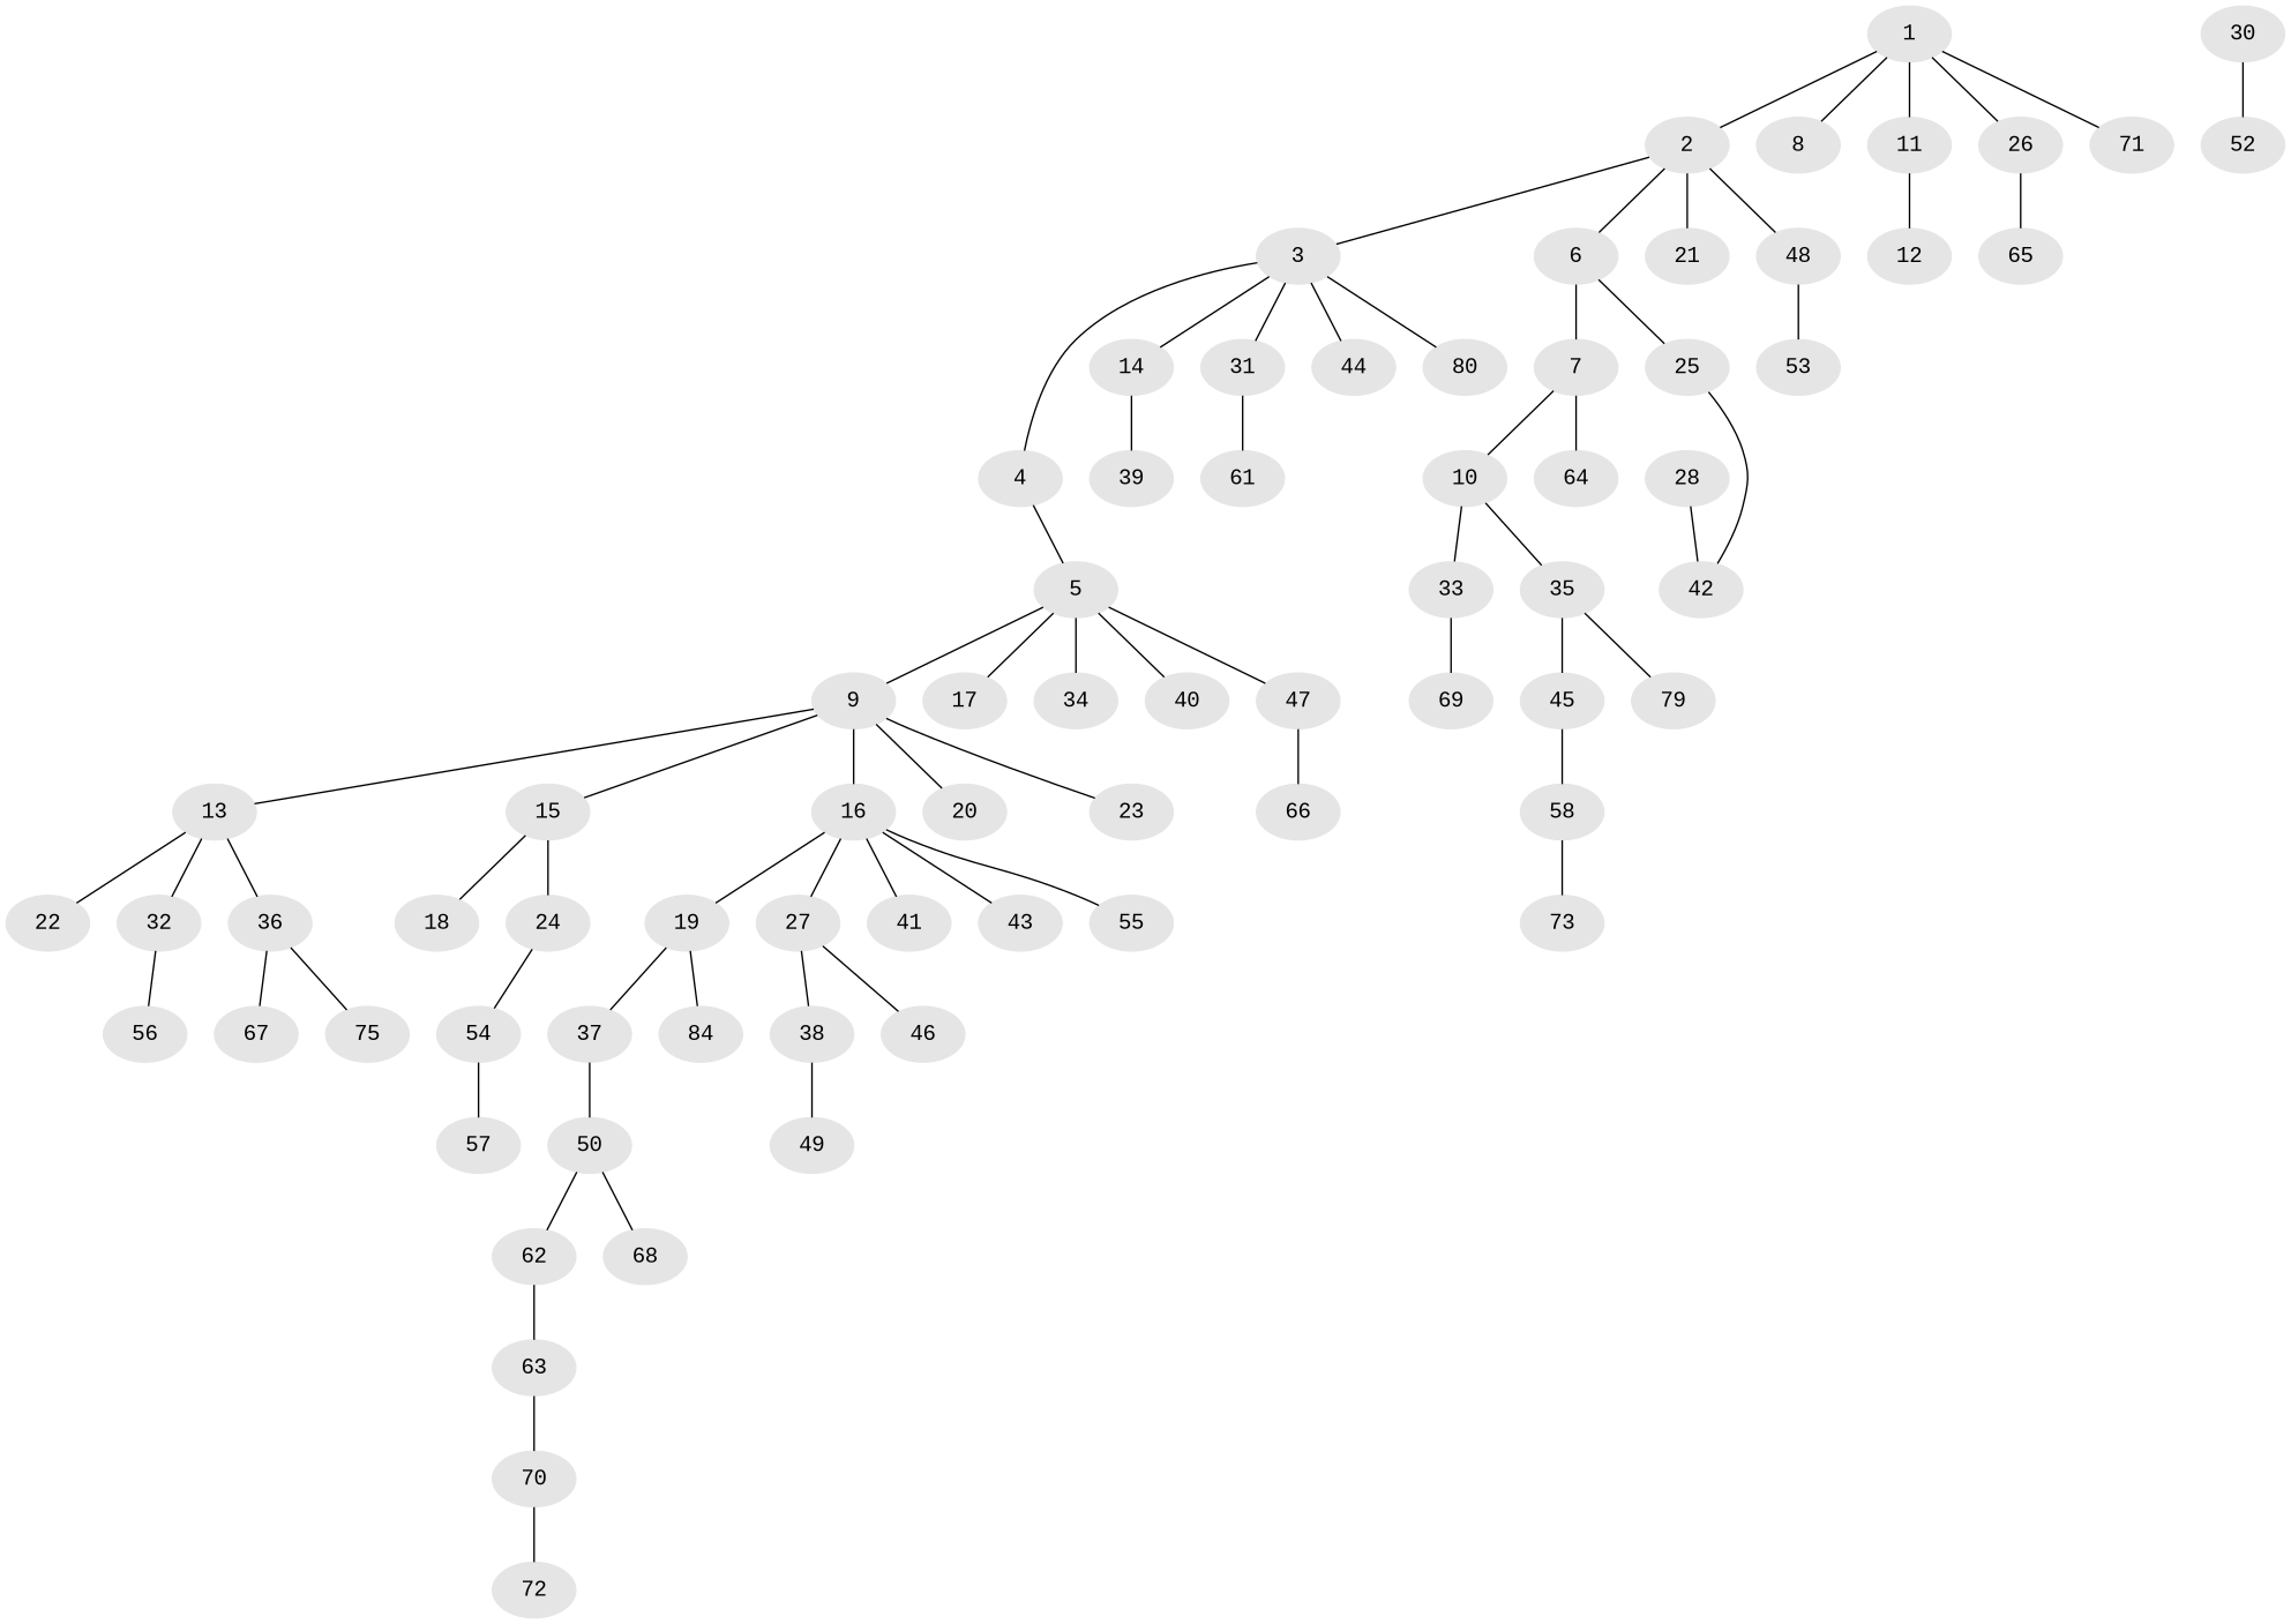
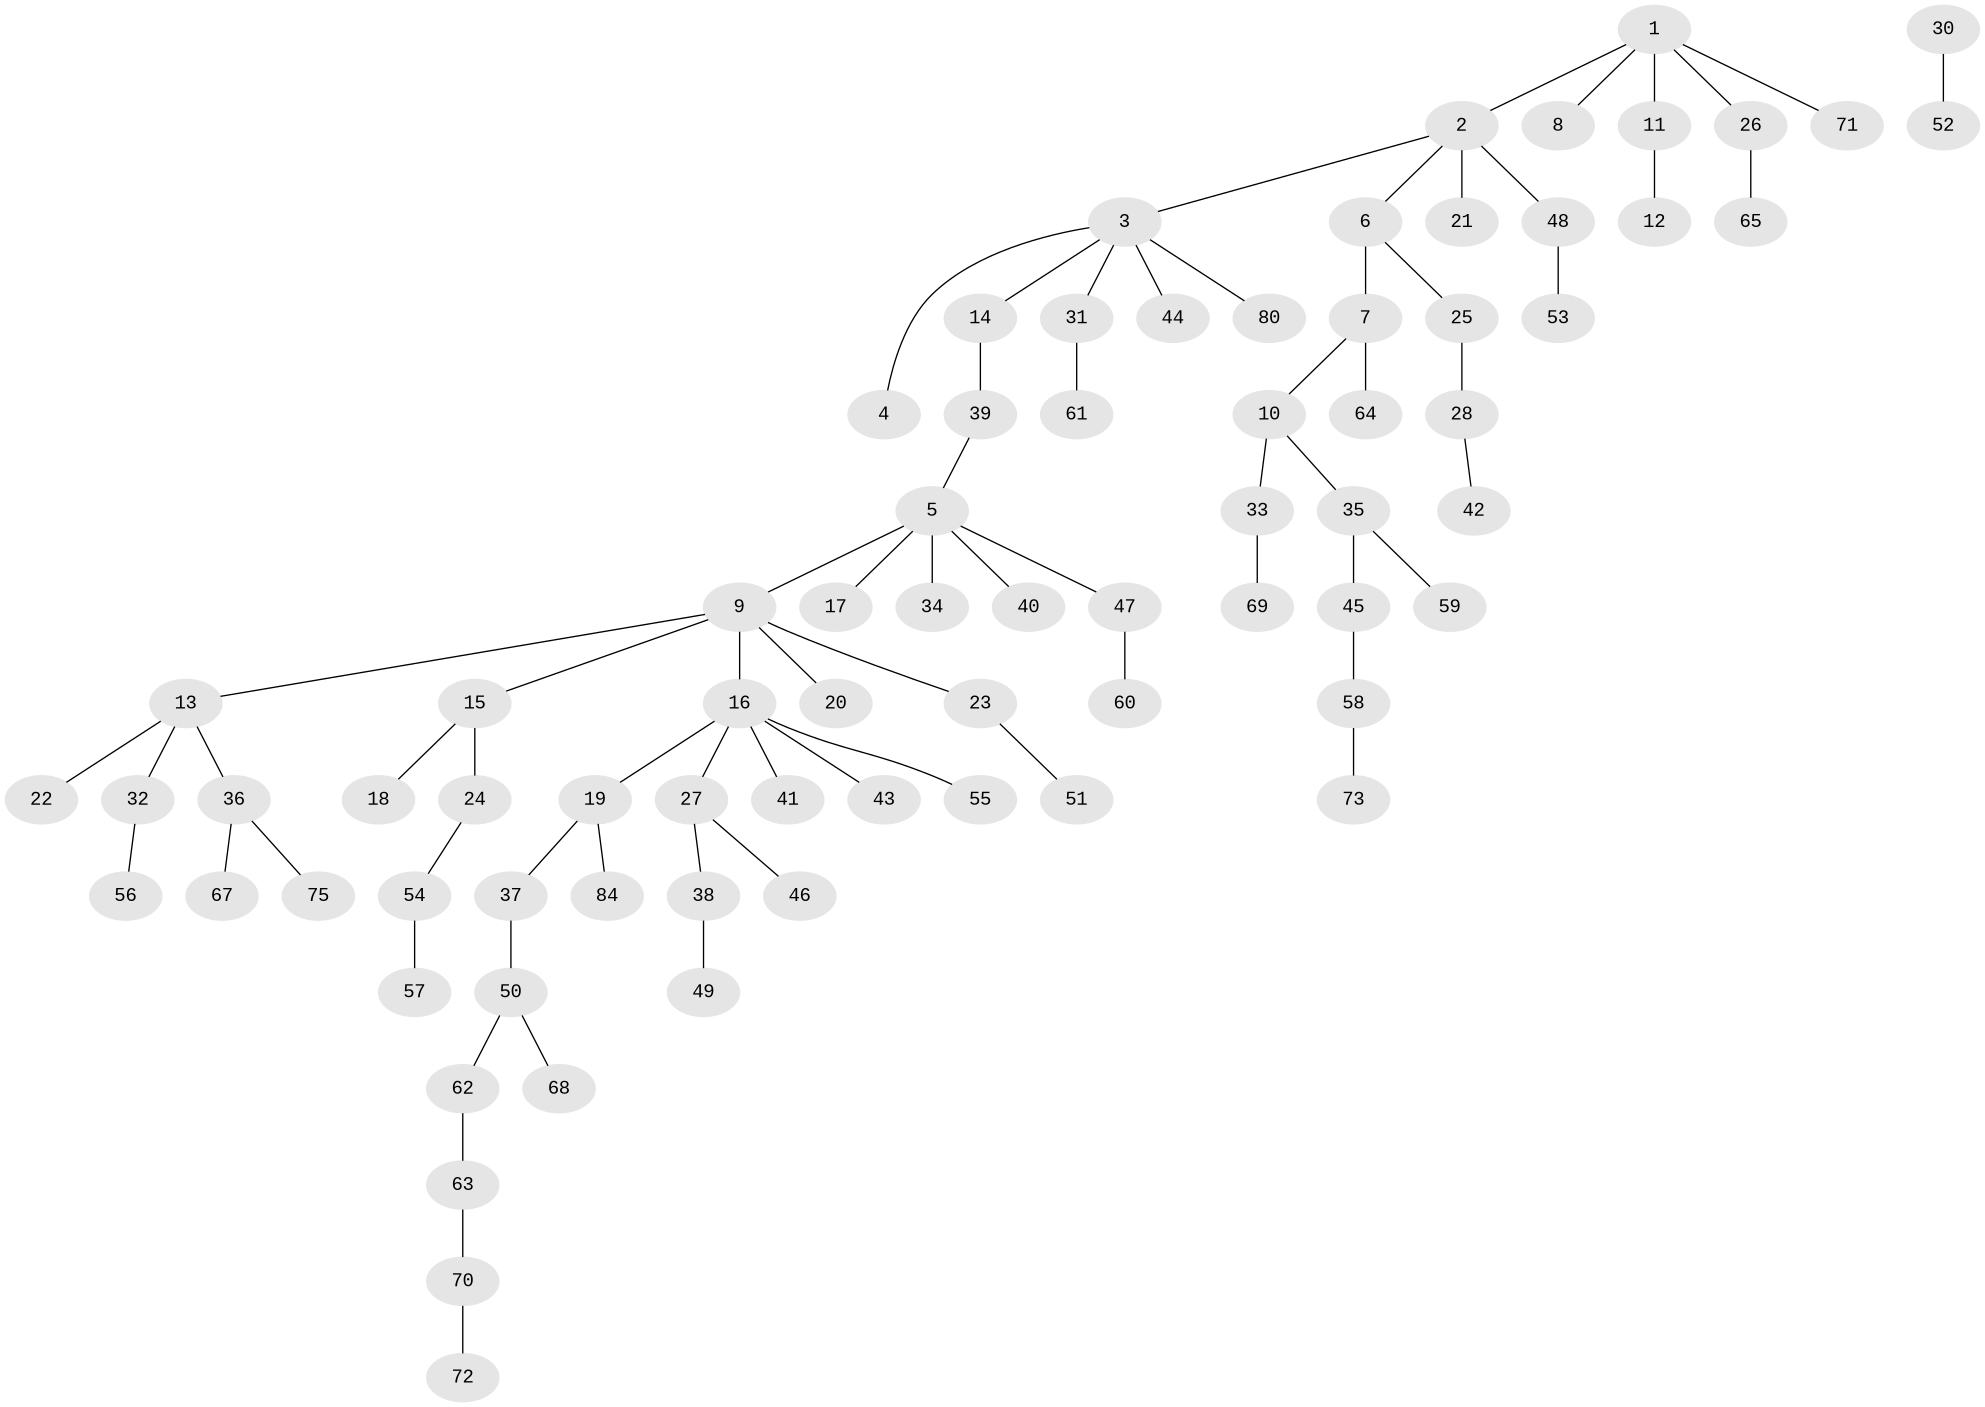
  graph {
    fontname="Liberation Mono"
    node [color=gray90 fontname="Liberation Mono" style=filled]
    edge [fontname="Liberation Mono"]
    1
    2
    8
    11
    26
    71
    3
    6
    21
    48
    12
    65
    4
    14
    31
    44
    n17 [label=80]
    7
    25
    53
    5
    39
    61
    9
    17
    34
    40
    47
    13
    15
    16
    20
    23
-   66
+   66 [label=60]
    10
    64
    28
    33
    35
    22
    32
    36
    18
    24
    19
    27
    41
    43
    55
+   51
    69
    45
-   59 [label=79]
+   59
    56
    67
    75
    54
    37
    n59 [label=84]
    38
    46
    50
    30
    52
    57
    42
    49
    58
    62
    68
    73
    63
    70
    72
    1 -- 2
    1 -- 8
    1 -- 11
    1 -- 26
    1 -- 71
    2 -- 3
    2 -- 6
    2 -- 21
    2 -- 48
    11 -- 12
    26 -- 65
    3 -- 4
    3 -- 14
    3 -- 31
    3 -- 44
    3 -- n17
    6 -- 7
    6 -- 25
    48 -- 53
-   4 -- 5
+   39 -- 5
    14 -- 39
    31 -- 61
    7 -- 10
    7 -- 64
-   25 -- 42
+   25 -- 28
    5 -- 9
    5 -- 17
    5 -- 34
    5 -- 40
    5 -- 47
    9 -- 13
    9 -- 15
    9 -- 16
    9 -- 20
    9 -- 23
    47 -- 66
    13 -- 22
    13 -- 32
    13 -- 36
    15 -- 18
    15 -- 24
    16 -- 19
    16 -- 27
    16 -- 41
    16 -- 43
    16 -- 55
+   23 -- 51
    10 -- 33
    10 -- 35
    28 -- 42
    33 -- 69
    35 -- 45
    35 -- 59
    32 -- 56
    36 -- 67
    36 -- 75
    24 -- 54
    19 -- 37
    19 -- n59
    27 -- 38
    27 -- 46
    45 -- 58
    54 -- 57
    37 -- 50
    38 -- 49
    50 -- 62
    50 -- 68
    30 -- 52
    58 -- 73
    62 -- 63
    63 -- 70
    70 -- 72
  }
